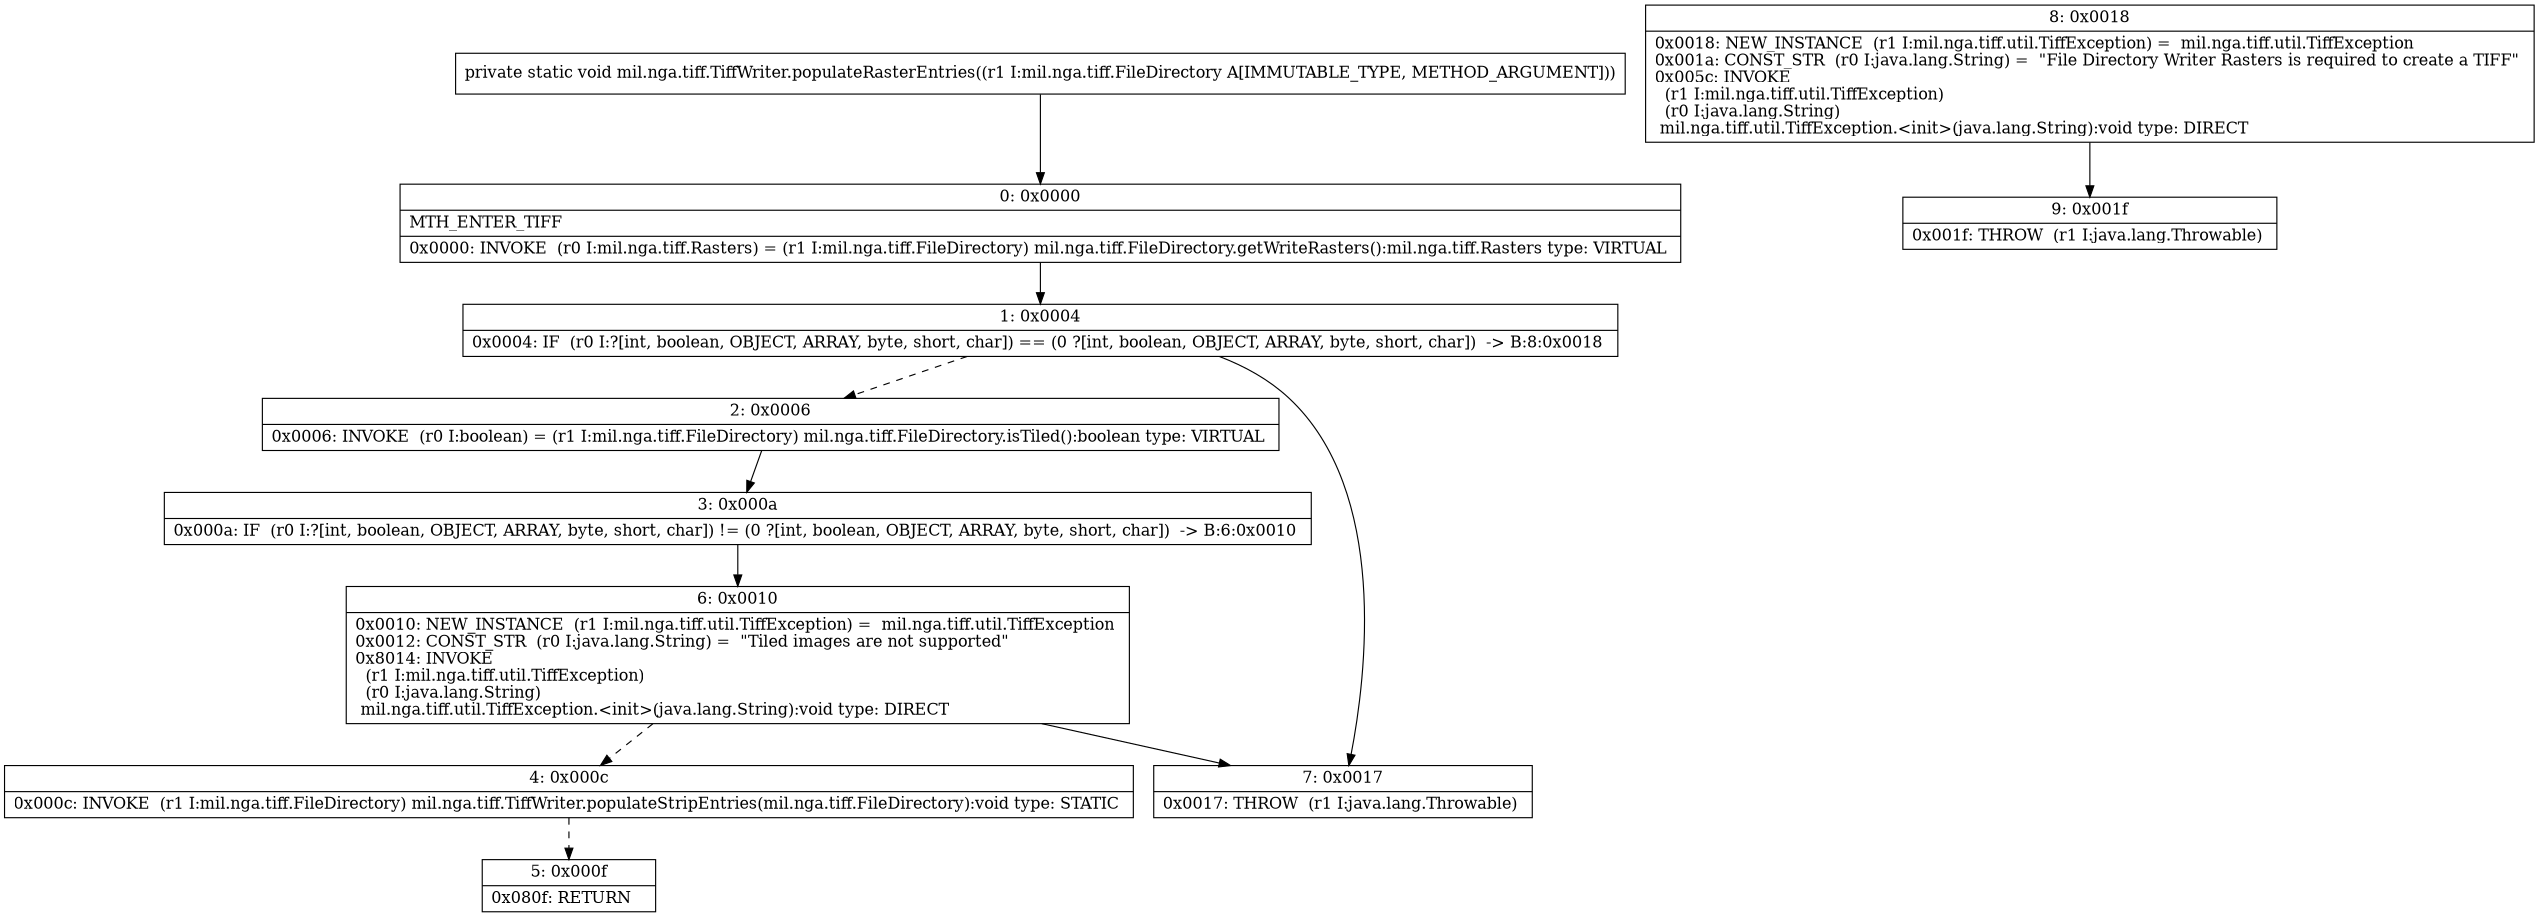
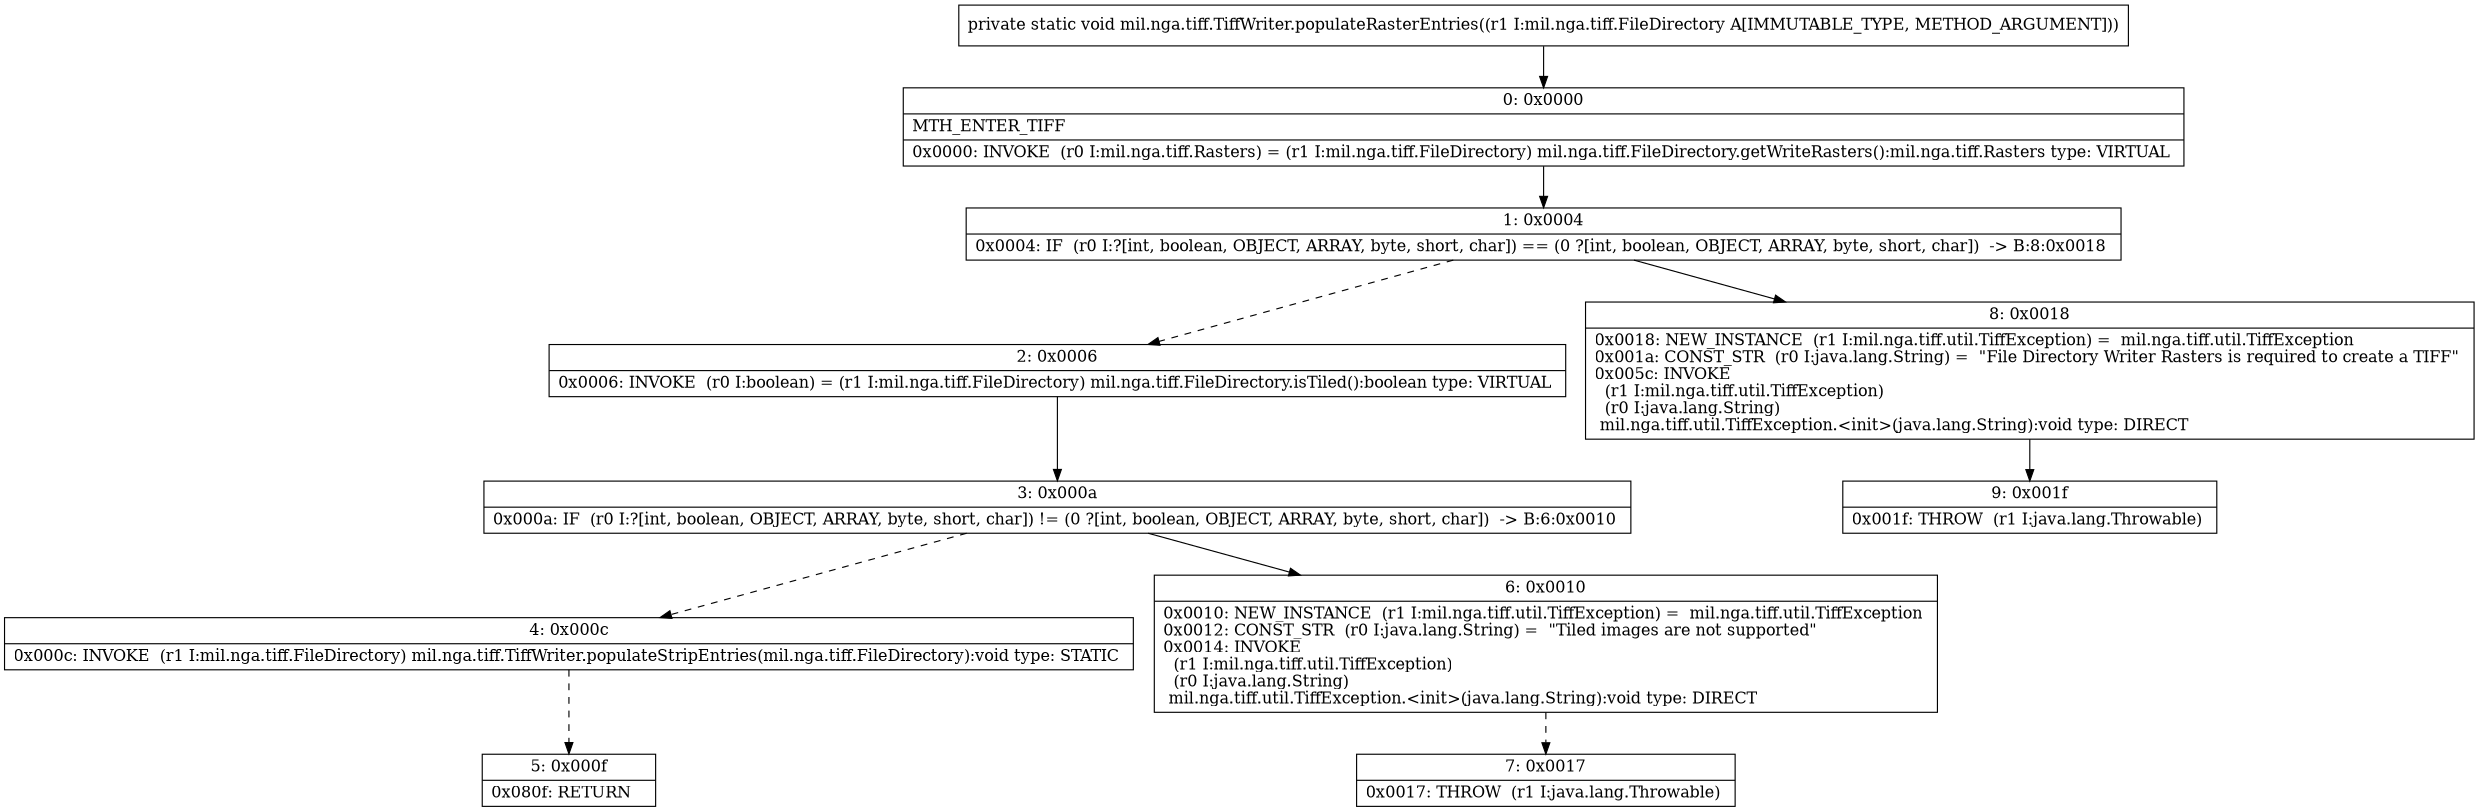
  digraph {
    fontname="DejaVu Serif"
    node [fontname="DejaVu Serif" shape=record]
    edge [fontname="DejaVu Serif"]
    n1 [label="{0\:\ 0x0000|MTH_ENTER_TIFF\l|0x0000: INVOKE  (r0 I:mil.nga.tiff.Rasters) = (r1 I:mil.nga.tiff.FileDirectory) mil.nga.tiff.FileDirectory.getWriteRasters():mil.nga.tiff.Rasters type: VIRTUAL \l}"]
    n2 [label="{1\:\ 0x0004|0x0004: IF  (r0 I:?[int, boolean, OBJECT, ARRAY, byte, short, char]) == (0 ?[int, boolean, OBJECT, ARRAY, byte, short, char])  \-\> B:8:0x0018 \l}"]
    n3 [label="{2\:\ 0x0006|0x0006: INVOKE  (r0 I:boolean) = (r1 I:mil.nga.tiff.FileDirectory) mil.nga.tiff.FileDirectory.isTiled():boolean type: VIRTUAL \l}"]
    n4 [label="{8\:\ 0x0018|0x0018: NEW_INSTANCE  (r1 I:mil.nga.tiff.util.TiffException) =  mil.nga.tiff.util.TiffException \l0x001a: CONST_STR  (r0 I:java.lang.String) =  \"File Directory Writer Rasters is required to create a TIFF\" \l0x005c: INVOKE  \l  (r1 I:mil.nga.tiff.util.TiffException)\l  (r0 I:java.lang.String)\l mil.nga.tiff.util.TiffException.\<init\>(java.lang.String):void type: DIRECT \l}"]
    n5 [label="{3\:\ 0x000a|0x000a: IF  (r0 I:?[int, boolean, OBJECT, ARRAY, byte, short, char]) != (0 ?[int, boolean, OBJECT, ARRAY, byte, short, char])  \-\> B:6:0x0010 \l}"]
    n6 [label="{9\:\ 0x001f|0x001f: THROW  (r1 I:java.lang.Throwable) \l}"]
    n7 [label="{4\:\ 0x000c|0x000c: INVOKE  (r1 I:mil.nga.tiff.FileDirectory) mil.nga.tiff.TiffWriter.populateStripEntries(mil.nga.tiff.FileDirectory):void type: STATIC \l}"]
-   n8 [label="{6\:\ 0x0010|0x0010: NEW_INSTANCE  (r1 I:mil.nga.tiff.util.TiffException) =  mil.nga.tiff.util.TiffException \l0x0012: CONST_STR  (r0 I:java.lang.String) =  \"Tiled images are not supported\" \l0x8014: INVOKE  \l  (r1 I:mil.nga.tiff.util.TiffException)\l  (r0 I:java.lang.String)\l mil.nga.tiff.util.TiffException.\<init\>(java.lang.String):void type: DIRECT \l}"]
+   n8 [label="{6\:\ 0x0010|0x0010: NEW_INSTANCE  (r1 I:mil.nga.tiff.util.TiffException) =  mil.nga.tiff.util.TiffException \l0x0012: CONST_STR  (r0 I:java.lang.String) =  \"Tiled images are not supported\" \l0x0014: INVOKE  \l  (r1 I:mil.nga.tiff.util.TiffException)\l  (r0 I:java.lang.String)\l mil.nga.tiff.util.TiffException.\<init\>(java.lang.String):void type: DIRECT \l}"]
    n9 [label="{5\:\ 0x000f|0x080f: RETURN   \l}"]
    n10 [label="{7\:\ 0x0017|0x0017: THROW  (r1 I:java.lang.Throwable) \l}"]
    n11 [label="{private static void mil.nga.tiff.TiffWriter.populateRasterEntries((r1 I:mil.nga.tiff.FileDirectory A[IMMUTABLE_TYPE, METHOD_ARGUMENT])) }"]
    n1 -> n2
    n2 -> n3 [style=dashed]
-   n2 -> n10
+   n2 -> n4
    n3 -> n5
    n4 -> n6
-   n8 -> n7 [style=dashed]
+   n5 -> n7 [style=dashed]
    n5 -> n8
    n7 -> n9 [style=dashed]
-   n8 -> n10
+   n8 -> n10 [style=dashed]
    n11 -> n1
  }
